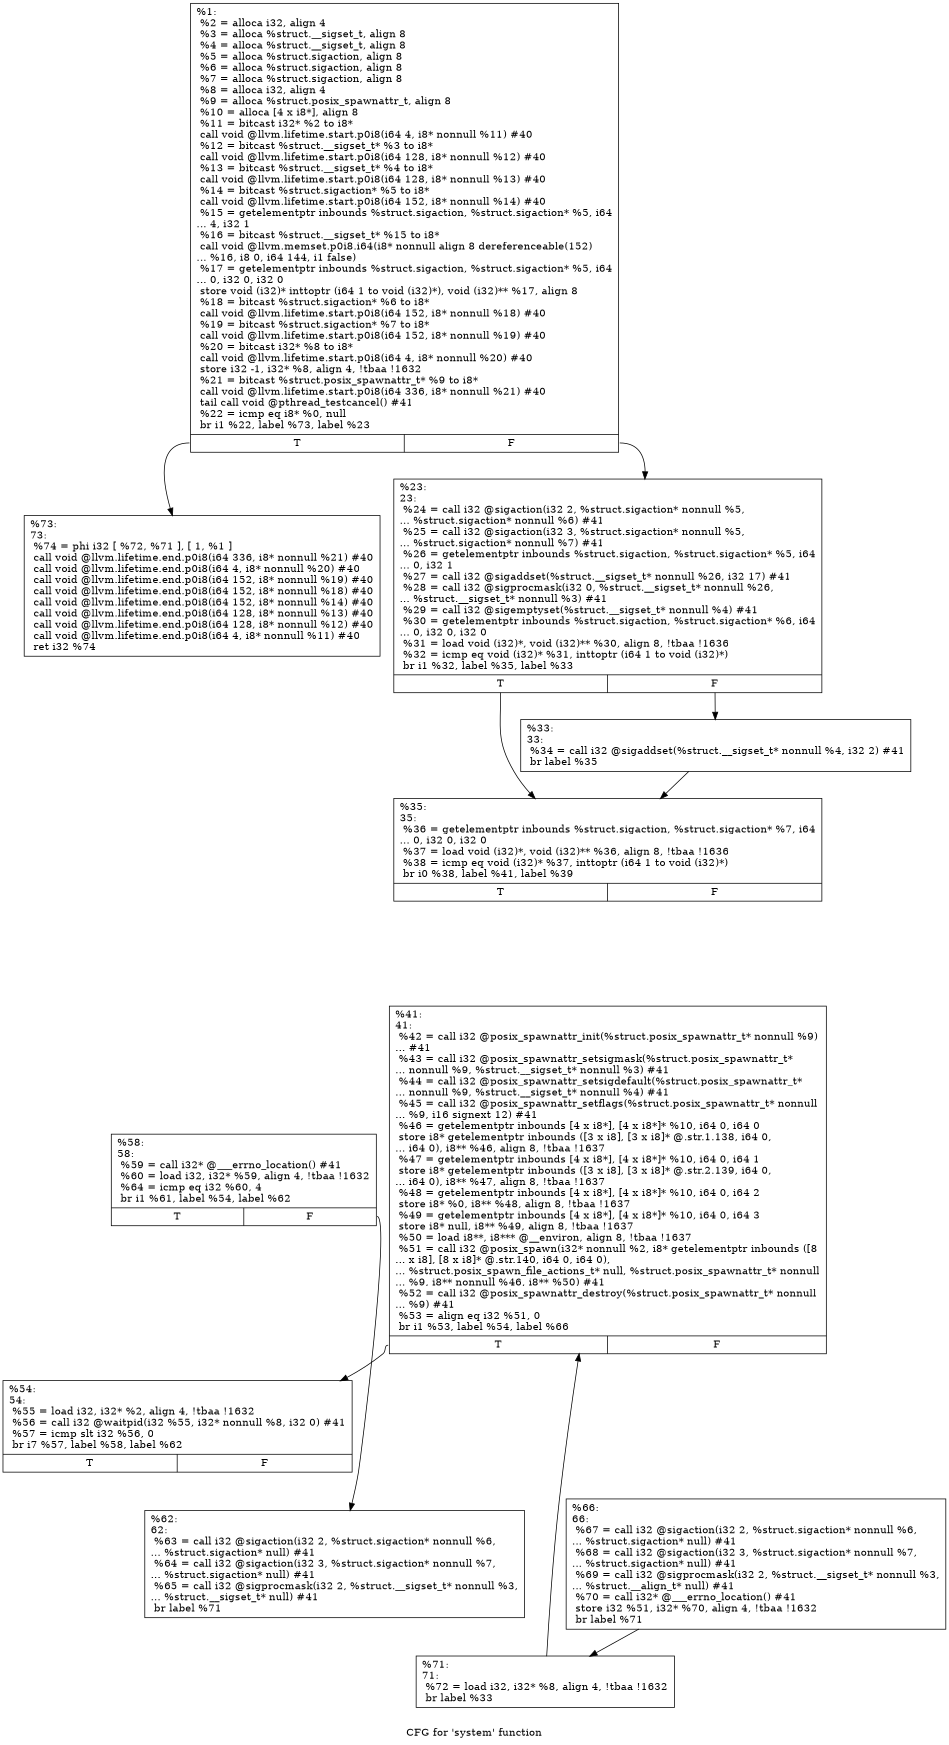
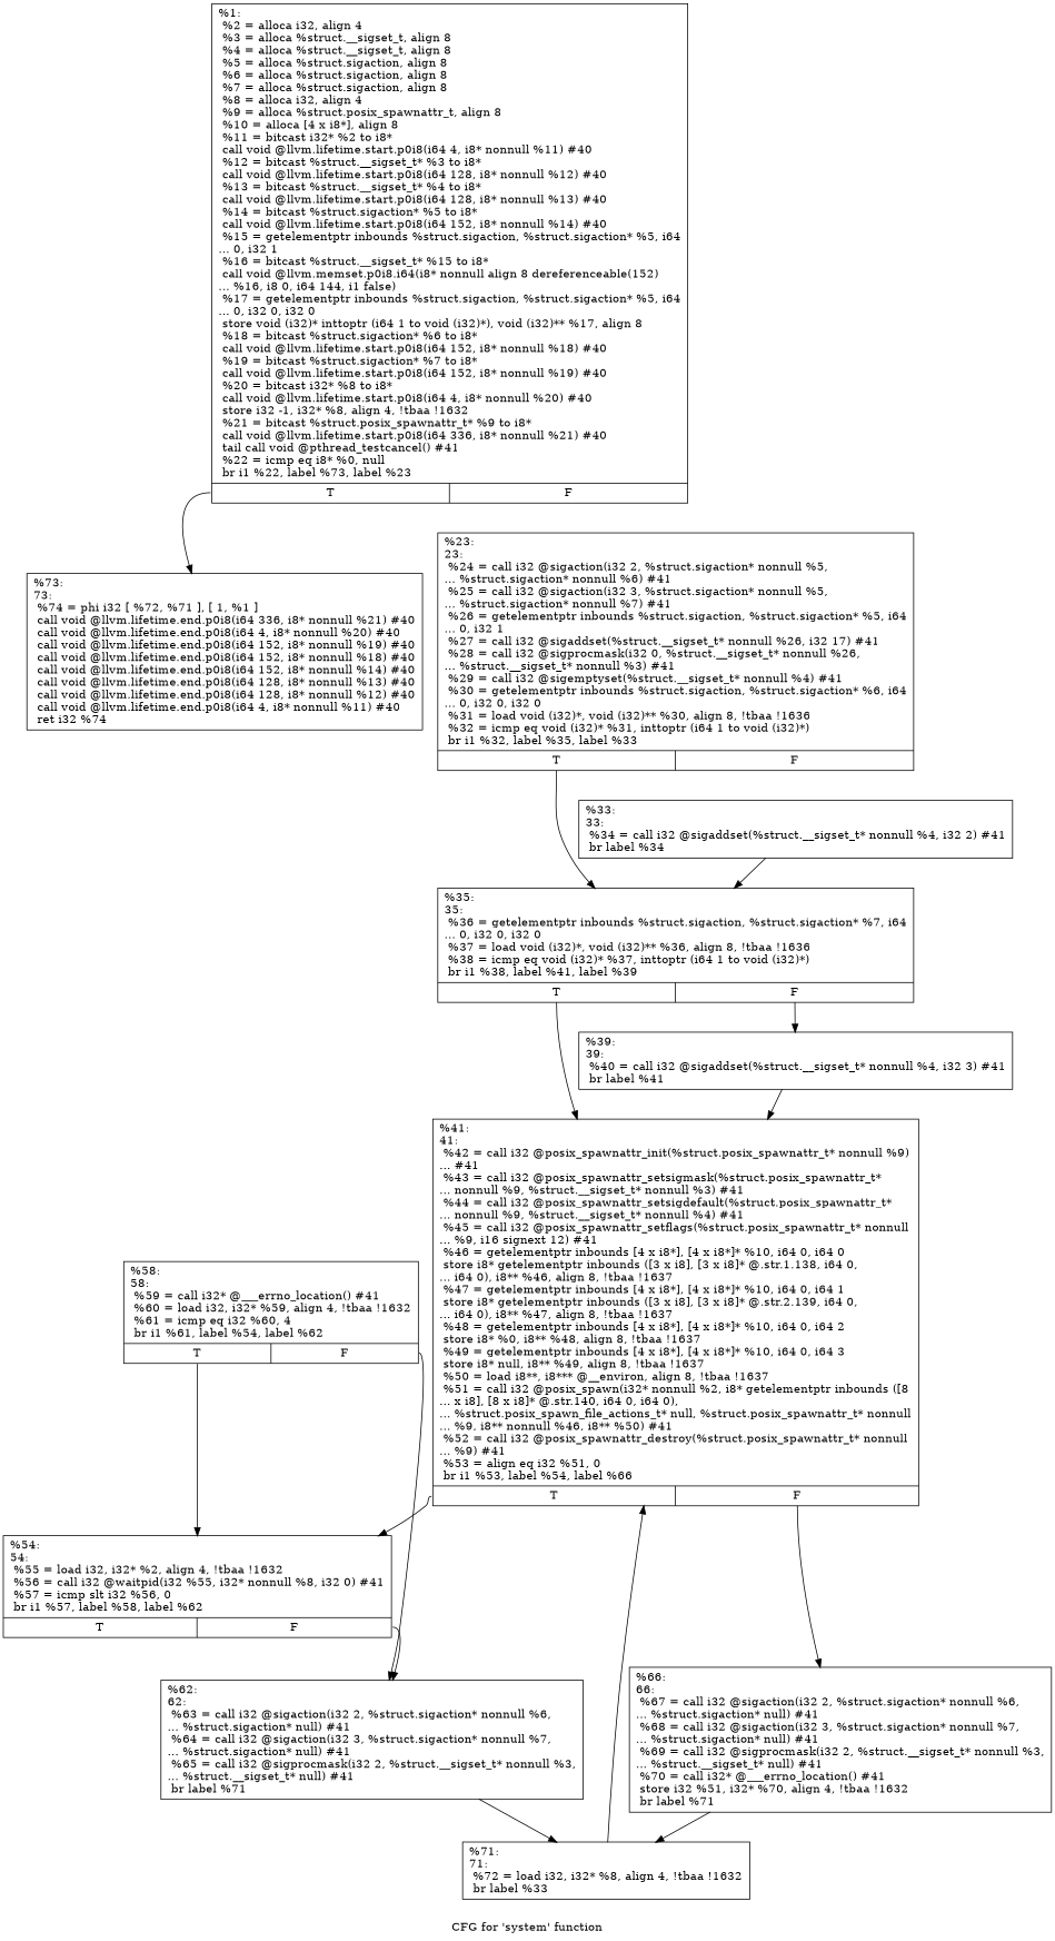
  digraph {
    label="CFG for 'system' function"
    node [shape=record]
    edge [tailport=s0]
-   n1 [label="{%1:\l  %2 = alloca i32, align 4\l  %3 = alloca %struct.__sigset_t, align 8\l  %4 = alloca %struct.__sigset_t, align 8\l  %5 = alloca %struct.sigaction, align 8\l  %6 = alloca %struct.sigaction, align 8\l  %7 = alloca %struct.sigaction, align 8\l  %8 = alloca i32, align 4\l  %9 = alloca %struct.posix_spawnattr_t, align 8\l  %10 = alloca [4 x i8*], align 8\l  %11 = bitcast i32* %2 to i8*\l  call void @llvm.lifetime.start.p0i8(i64 4, i8* nonnull %11) #40\l  %12 = bitcast %struct.__sigset_t* %3 to i8*\l  call void @llvm.lifetime.start.p0i8(i64 128, i8* nonnull %12) #40\l  %13 = bitcast %struct.__sigset_t* %4 to i8*\l  call void @llvm.lifetime.start.p0i8(i64 128, i8* nonnull %13) #40\l  %14 = bitcast %struct.sigaction* %5 to i8*\l  call void @llvm.lifetime.start.p0i8(i64 152, i8* nonnull %14) #40\l  %15 = getelementptr inbounds %struct.sigaction, %struct.sigaction* %5, i64\l... 4, i32 1\l  %16 = bitcast %struct.__sigset_t* %15 to i8*\l  call void @llvm.memset.p0i8.i64(i8* nonnull align 8 dereferenceable(152)\l... %16, i8 0, i64 144, i1 false)\l  %17 = getelementptr inbounds %struct.sigaction, %struct.sigaction* %5, i64\l... 0, i32 0, i32 0\l  store void (i32)* inttoptr (i64 1 to void (i32)*), void (i32)** %17, align 8\l  %18 = bitcast %struct.sigaction* %6 to i8*\l  call void @llvm.lifetime.start.p0i8(i64 152, i8* nonnull %18) #40\l  %19 = bitcast %struct.sigaction* %7 to i8*\l  call void @llvm.lifetime.start.p0i8(i64 152, i8* nonnull %19) #40\l  %20 = bitcast i32* %8 to i8*\l  call void @llvm.lifetime.start.p0i8(i64 4, i8* nonnull %20) #40\l  store i32 -1, i32* %8, align 4, !tbaa !1632\l  %21 = bitcast %struct.posix_spawnattr_t* %9 to i8*\l  call void @llvm.lifetime.start.p0i8(i64 336, i8* nonnull %21) #40\l  tail call void @pthread_testcancel() #41\l  %22 = icmp eq i8* %0, null\l  br i1 %22, label %73, label %23\l|{<s0>T|<s1>F}}"]
+   n1 [label="{%1:\l  %2 = alloca i32, align 4\l  %3 = alloca %struct.__sigset_t, align 8\l  %4 = alloca %struct.__sigset_t, align 8\l  %5 = alloca %struct.sigaction, align 8\l  %6 = alloca %struct.sigaction, align 8\l  %7 = alloca %struct.sigaction, align 8\l  %8 = alloca i32, align 4\l  %9 = alloca %struct.posix_spawnattr_t, align 8\l  %10 = alloca [4 x i8*], align 8\l  %11 = bitcast i32* %2 to i8*\l  call void @llvm.lifetime.start.p0i8(i64 4, i8* nonnull %11) #40\l  %12 = bitcast %struct.__sigset_t* %3 to i8*\l  call void @llvm.lifetime.start.p0i8(i64 128, i8* nonnull %12) #40\l  %13 = bitcast %struct.__sigset_t* %4 to i8*\l  call void @llvm.lifetime.start.p0i8(i64 128, i8* nonnull %13) #40\l  %14 = bitcast %struct.sigaction* %5 to i8*\l  call void @llvm.lifetime.start.p0i8(i64 152, i8* nonnull %14) #40\l  %15 = getelementptr inbounds %struct.sigaction, %struct.sigaction* %5, i64\l... 0, i32 1\l  %16 = bitcast %struct.__sigset_t* %15 to i8*\l  call void @llvm.memset.p0i8.i64(i8* nonnull align 8 dereferenceable(152)\l... %16, i8 0, i64 144, i1 false)\l  %17 = getelementptr inbounds %struct.sigaction, %struct.sigaction* %5, i64\l... 0, i32 0, i32 0\l  store void (i32)* inttoptr (i64 1 to void (i32)*), void (i32)** %17, align 8\l  %18 = bitcast %struct.sigaction* %6 to i8*\l  call void @llvm.lifetime.start.p0i8(i64 152, i8* nonnull %18) #40\l  %19 = bitcast %struct.sigaction* %7 to i8*\l  call void @llvm.lifetime.start.p0i8(i64 152, i8* nonnull %19) #40\l  %20 = bitcast i32* %8 to i8*\l  call void @llvm.lifetime.start.p0i8(i64 4, i8* nonnull %20) #40\l  store i32 -1, i32* %8, align 4, !tbaa !1632\l  %21 = bitcast %struct.posix_spawnattr_t* %9 to i8*\l  call void @llvm.lifetime.start.p0i8(i64 336, i8* nonnull %21) #40\l  tail call void @pthread_testcancel() #41\l  %22 = icmp eq i8* %0, null\l  br i1 %22, label %73, label %23\l|{<s0>T|<s1>F}}"]
    n2 [label="{%73:\l73:                                               \l  %74 = phi i32 [ %72, %71 ], [ 1, %1 ]\l  call void @llvm.lifetime.end.p0i8(i64 336, i8* nonnull %21) #40\l  call void @llvm.lifetime.end.p0i8(i64 4, i8* nonnull %20) #40\l  call void @llvm.lifetime.end.p0i8(i64 152, i8* nonnull %19) #40\l  call void @llvm.lifetime.end.p0i8(i64 152, i8* nonnull %18) #40\l  call void @llvm.lifetime.end.p0i8(i64 152, i8* nonnull %14) #40\l  call void @llvm.lifetime.end.p0i8(i64 128, i8* nonnull %13) #40\l  call void @llvm.lifetime.end.p0i8(i64 128, i8* nonnull %12) #40\l  call void @llvm.lifetime.end.p0i8(i64 4, i8* nonnull %11) #40\l  ret i32 %74\l}"]
    n3 [label="{%23:\l23:                                               \l  %24 = call i32 @sigaction(i32 2, %struct.sigaction* nonnull %5,\l... %struct.sigaction* nonnull %6) #41\l  %25 = call i32 @sigaction(i32 3, %struct.sigaction* nonnull %5,\l... %struct.sigaction* nonnull %7) #41\l  %26 = getelementptr inbounds %struct.sigaction, %struct.sigaction* %5, i64\l... 0, i32 1\l  %27 = call i32 @sigaddset(%struct.__sigset_t* nonnull %26, i32 17) #41\l  %28 = call i32 @sigprocmask(i32 0, %struct.__sigset_t* nonnull %26,\l... %struct.__sigset_t* nonnull %3) #41\l  %29 = call i32 @sigemptyset(%struct.__sigset_t* nonnull %4) #41\l  %30 = getelementptr inbounds %struct.sigaction, %struct.sigaction* %6, i64\l... 0, i32 0, i32 0\l  %31 = load void (i32)*, void (i32)** %30, align 8, !tbaa !1636\l  %32 = icmp eq void (i32)* %31, inttoptr (i64 1 to void (i32)*)\l  br i1 %32, label %35, label %33\l|{<s0>T|<s1>F}}"]
-   n4 [label="{%35:\l35:                                               \l  %36 = getelementptr inbounds %struct.sigaction, %struct.sigaction* %7, i64\l... 0, i32 0, i32 0\l  %37 = load void (i32)*, void (i32)** %36, align 8, !tbaa !1636\l  %38 = icmp eq void (i32)* %37, inttoptr (i64 1 to void (i32)*)\l  br i0 %38, label %41, label %39\l|{<s0>T|<s1>F}}"]
-   n5 [label="{%33:\l33:                                               \l  %34 = call i32 @sigaddset(%struct.__sigset_t* nonnull %4, i32 2) #41\l  br label %35\l}"]
+   n4 [label="{%35:\l35:                                               \l  %36 = getelementptr inbounds %struct.sigaction, %struct.sigaction* %7, i64\l... 0, i32 0, i32 0\l  %37 = load void (i32)*, void (i32)** %36, align 8, !tbaa !1636\l  %38 = icmp eq void (i32)* %37, inttoptr (i64 1 to void (i32)*)\l  br i1 %38, label %41, label %39\l|{<s0>T|<s1>F}}"]
+   n5 [label="{%33:\l33:                                               \l  %34 = call i32 @sigaddset(%struct.__sigset_t* nonnull %4, i32 2) #41\l  br label %34\l}"]
    n6 [label="{%41:\l41:                                               \l  %42 = call i32 @posix_spawnattr_init(%struct.posix_spawnattr_t* nonnull %9)\l... #41\l  %43 = call i32 @posix_spawnattr_setsigmask(%struct.posix_spawnattr_t*\l... nonnull %9, %struct.__sigset_t* nonnull %3) #41\l  %44 = call i32 @posix_spawnattr_setsigdefault(%struct.posix_spawnattr_t*\l... nonnull %9, %struct.__sigset_t* nonnull %4) #41\l  %45 = call i32 @posix_spawnattr_setflags(%struct.posix_spawnattr_t* nonnull\l... %9, i16 signext 12) #41\l  %46 = getelementptr inbounds [4 x i8*], [4 x i8*]* %10, i64 0, i64 0\l  store i8* getelementptr inbounds ([3 x i8], [3 x i8]* @.str.1.138, i64 0,\l... i64 0), i8** %46, align 8, !tbaa !1637\l  %47 = getelementptr inbounds [4 x i8*], [4 x i8*]* %10, i64 0, i64 1\l  store i8* getelementptr inbounds ([3 x i8], [3 x i8]* @.str.2.139, i64 0,\l... i64 0), i8** %47, align 8, !tbaa !1637\l  %48 = getelementptr inbounds [4 x i8*], [4 x i8*]* %10, i64 0, i64 2\l  store i8* %0, i8** %48, align 8, !tbaa !1637\l  %49 = getelementptr inbounds [4 x i8*], [4 x i8*]* %10, i64 0, i64 3\l  store i8* null, i8** %49, align 8, !tbaa !1637\l  %50 = load i8**, i8*** @__environ, align 8, !tbaa !1637\l  %51 = call i32 @posix_spawn(i32* nonnull %2, i8* getelementptr inbounds ([8\l... x i8], [8 x i8]* @.str.140, i64 0, i64 0),\l... %struct.posix_spawn_file_actions_t* null, %struct.posix_spawnattr_t* nonnull\l... %9, i8** nonnull %46, i8** %50) #41\l  %52 = call i32 @posix_spawnattr_destroy(%struct.posix_spawnattr_t* nonnull\l... %9) #41\l  %53 = align eq i32 %51, 0\l  br i1 %53, label %54, label %66\l|{<s0>T|<s1>F}}"]
-   n8 [label="{%54:\l54:                                               \l  %55 = load i32, i32* %2, align 4, !tbaa !1632\l  %56 = call i32 @waitpid(i32 %55, i32* nonnull %8, i32 0) #41\l  %57 = icmp slt i32 %56, 0\l  br i7 %57, label %58, label %62\l|{<s0>T|<s1>F}}"]
-   n9 [label="{%66:\l66:                                               \l  %67 = call i32 @sigaction(i32 2, %struct.sigaction* nonnull %6,\l... %struct.sigaction* null) #41\l  %68 = call i32 @sigaction(i32 3, %struct.sigaction* nonnull %7,\l... %struct.sigaction* null) #41\l  %69 = call i32 @sigprocmask(i32 2, %struct.__sigset_t* nonnull %3,\l... %struct.__align_t* null) #41\l  %70 = call i32* @___errno_location() #41\l  store i32 %51, i32* %70, align 4, !tbaa !1632\l  br label %71\l}"]
+   n7 [label="{%39:\l39:                                               \l  %40 = call i32 @sigaddset(%struct.__sigset_t* nonnull %4, i32 3) #41\l  br label %41\l}"]
+   n8 [label="{%54:\l54:                                               \l  %55 = load i32, i32* %2, align 4, !tbaa !1632\l  %56 = call i32 @waitpid(i32 %55, i32* nonnull %8, i32 0) #41\l  %57 = icmp slt i32 %56, 0\l  br i1 %57, label %58, label %62\l|{<s0>T|<s1>F}}"]
+   n9 [label="{%66:\l66:                                               \l  %67 = call i32 @sigaction(i32 2, %struct.sigaction* nonnull %6,\l... %struct.sigaction* null) #41\l  %68 = call i32 @sigaction(i32 3, %struct.sigaction* nonnull %7,\l... %struct.sigaction* null) #41\l  %69 = call i32 @sigprocmask(i32 2, %struct.__sigset_t* nonnull %3,\l... %struct.__sigset_t* null) #41\l  %70 = call i32* @___errno_location() #41\l  store i32 %51, i32* %70, align 4, !tbaa !1632\l  br label %71\l}"]
    n10 [label="{%62:\l62:                                               \l  %63 = call i32 @sigaction(i32 2, %struct.sigaction* nonnull %6,\l... %struct.sigaction* null) #41\l  %64 = call i32 @sigaction(i32 3, %struct.sigaction* nonnull %7,\l... %struct.sigaction* null) #41\l  %65 = call i32 @sigprocmask(i32 2, %struct.__sigset_t* nonnull %3,\l... %struct.__sigset_t* null) #41\l  br label %71\l}"]
    n11 [label="{%71:\l71:                                               \l  %72 = load i32, i32* %8, align 4, !tbaa !1632\l  br label %33\l}"]
-   n12 [label="{%58:\l58:                                               \l  %59 = call i32* @___errno_location() #41\l  %60 = load i32, i32* %59, align 4, !tbaa !1632\l  %64 = icmp eq i32 %60, 4\l  br i1 %61, label %54, label %62\l|{<s0>T|<s1>F}}"]
+   n12 [label="{%58:\l58:                                               \l  %59 = call i32* @___errno_location() #41\l  %60 = load i32, i32* %59, align 4, !tbaa !1632\l  %61 = icmp eq i32 %60, 4\l  br i1 %61, label %54, label %62\l|{<s0>T|<s1>F}}"]
    n1 -> n2
-   n1 -> n3 [tailport=s1]
    n3 -> n4
-   n3 -> n5 [tailport=s1]
+   n4 -> n6
+   n4 -> n7 [tailport=s1]
    n5 -> n4
    n6 -> n8
+   n6 -> n9 [tailport=s1]
+   n7 -> n6
+   n8 -> n10 [tailport=s1]
    n9 -> n11
+   n10 -> n11
    n11 -> n6
+   n12 -> n8
    n12 -> n10 [tailport=s1]
  }
